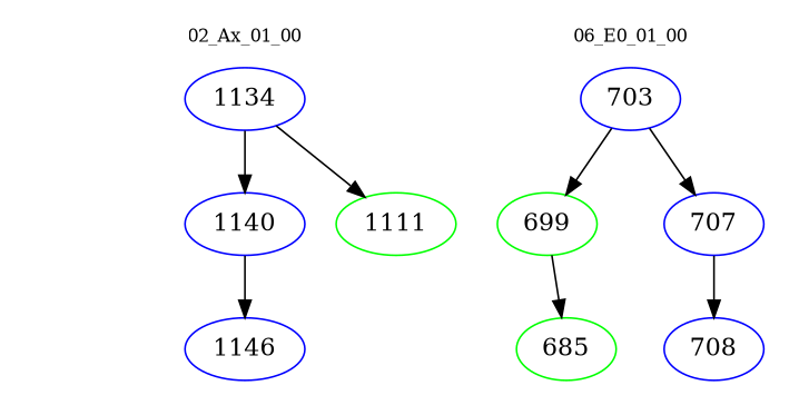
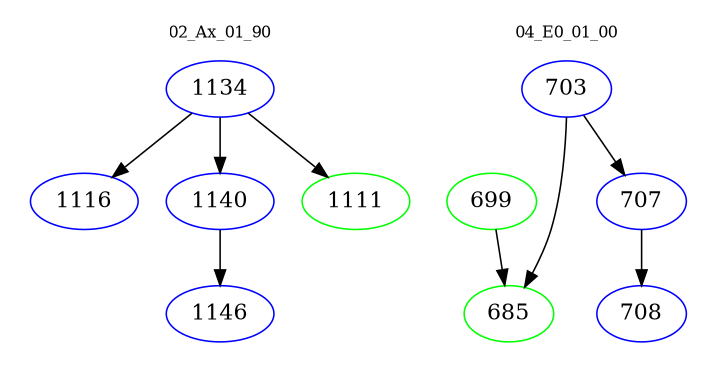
  digraph {
    node [color=blue]
    edge [color=black]
    n1 [label=1134]
+   n2 [label=1116]
    n3 [label=1140]
    n4 [color=green label=1111]
    n5 [label=1146]
    n6 [label=703]
    n7 [color=green label=699]
    n8 [label=707]
    n9 [color=green label=685]
    n10 [label=708]
    subgraph cluster_1 {
      color=white
      fontsize=10
-     label="02_Ax_01_00"
+     label="02_Ax_01_90"
      n1
+     n2
      n3
      n4
      n5
    }
    subgraph cluster_2 {
      color=white
      fontsize=10
-     label="06_E0_01_00"
+     label="04_E0_01_00"
      n6
      n7
      n8
      n9
      n10
    }
+   n1 -> n2
    n1 -> n3
    n1 -> n4
    n3 -> n5
-   n6 -> n7
+   n6 -> n9
    n6 -> n8
    n7 -> n9
    n8 -> n10
  }
